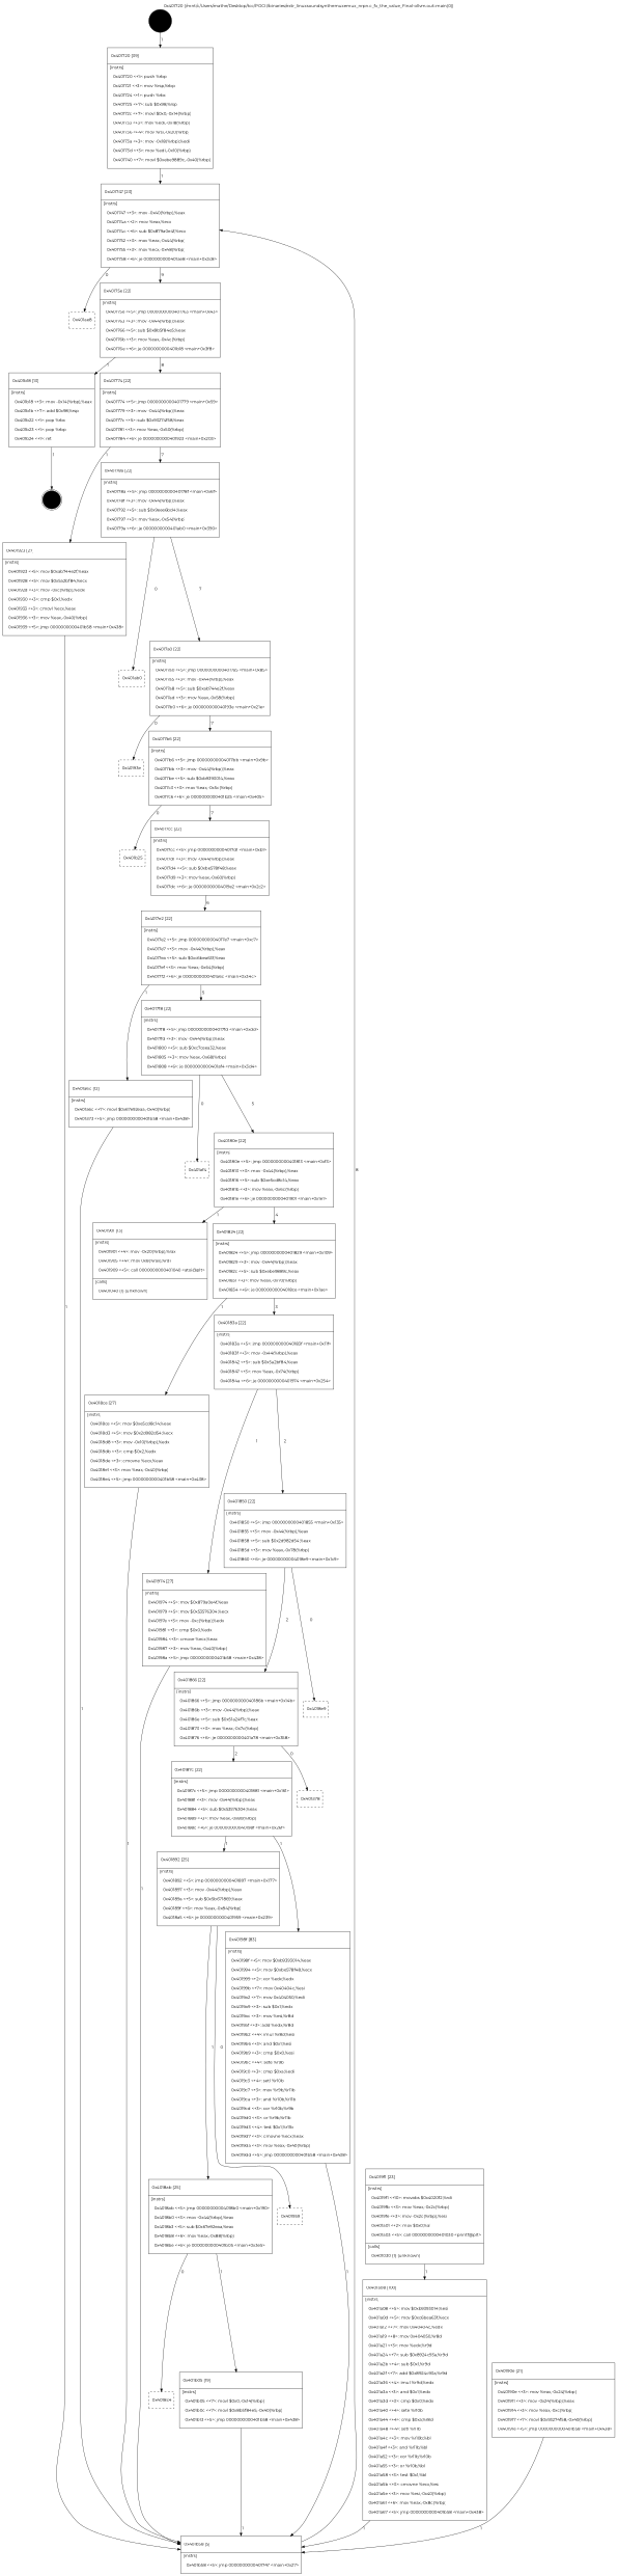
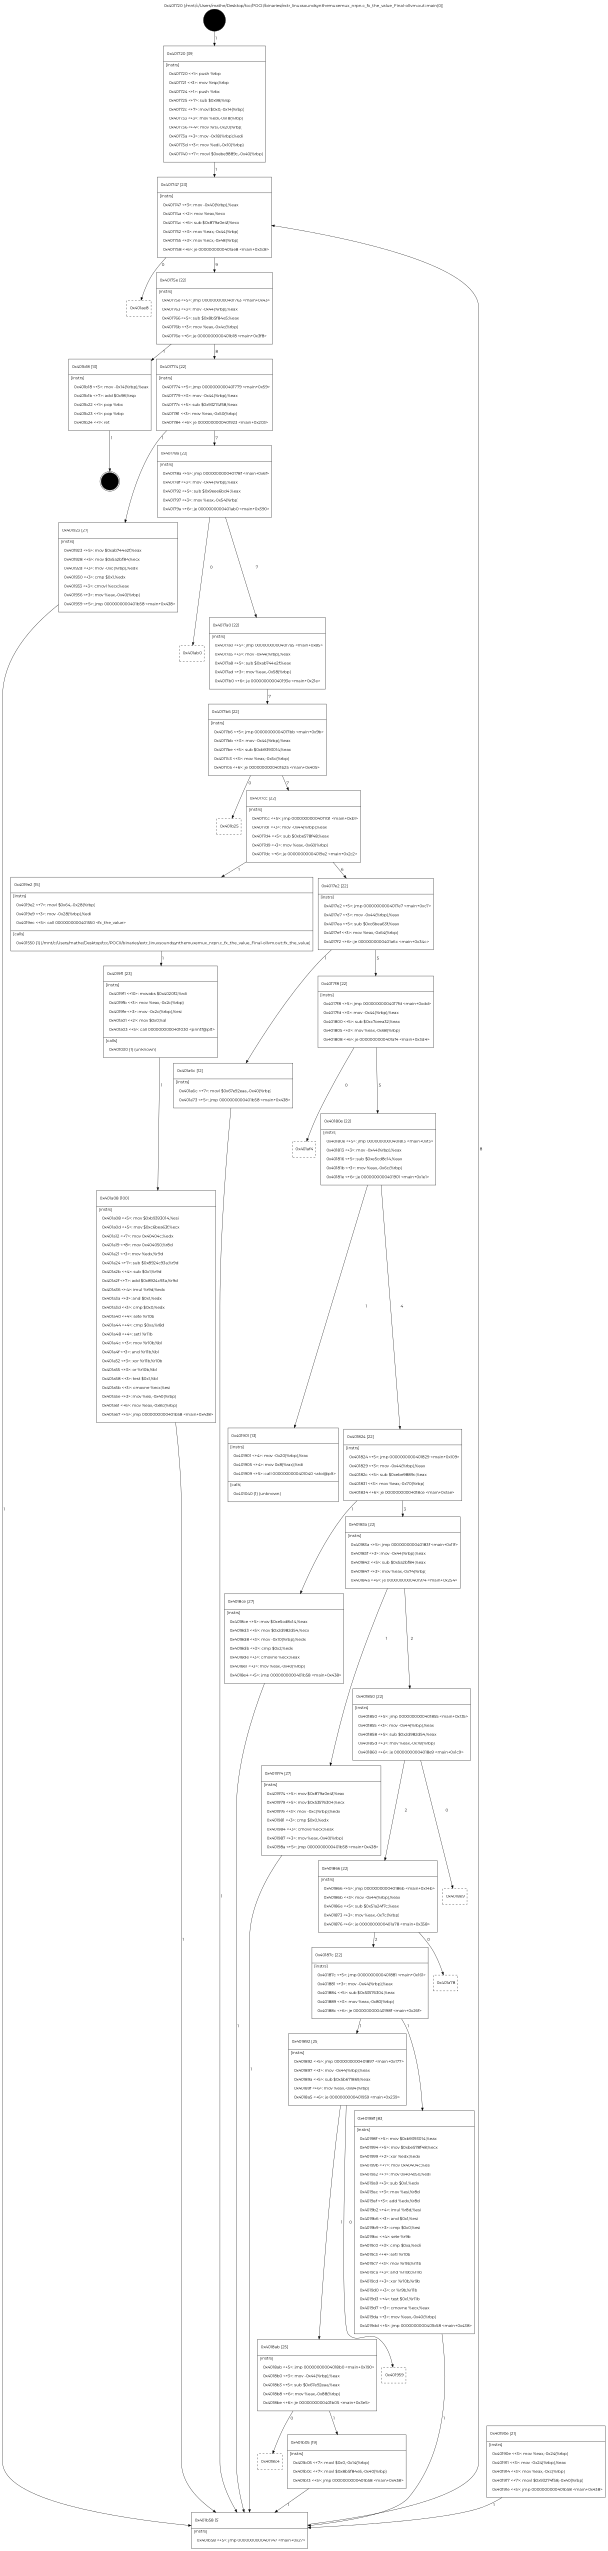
  digraph {
    fontname=Montserrat
    label="0x401720 (/mnt/c/Users/mathe/Desktop/tcc/POCII/binaries/extr_linuxsoundsynthemuxemux_nrpn.c_fx_the_value_Final-ollvm.out::main(0))"
    labelloc=t
    node [fontname=Montserrat shape=record]
    edge [fontname=Montserrat]
    Entry [fillcolor=black height=0.3 shape=circle style=filled width=0.3]
    n2 [label="{\n     0x401720 [39]\l\n     | [instrs]\l\n     &nbsp;&nbsp;0x401720 \<+1\>: push %rbp\l\n     &nbsp;&nbsp;0x401721 \<+3\>: mov %rsp,%rbp\l\n     &nbsp;&nbsp;0x401724 \<+1\>: push %rbx\l\n     &nbsp;&nbsp;0x401725 \<+7\>: sub $0x98,%rsp\l\n     &nbsp;&nbsp;0x40172c \<+7\>: movl $0x0,-0x14(%rbp)\l\n     &nbsp;&nbsp;0x401733 \<+3\>: mov %edi,-0x18(%rbp)\l\n     &nbsp;&nbsp;0x401736 \<+4\>: mov %rsi,-0x20(%rbp)\l\n     &nbsp;&nbsp;0x40173a \<+3\>: mov -0x18(%rbp),%edi\l\n     &nbsp;&nbsp;0x40173d \<+3\>: mov %edi,-0x10(%rbp)\l\n     &nbsp;&nbsp;0x401740 \<+7\>: movl $0xebe9889c,-0x40(%rbp)\l\n  }"]
    n3 [label="{\n     0x401747 [23]\l\n     | [instrs]\l\n     &nbsp;&nbsp;0x401747 \<+3\>: mov -0x40(%rbp),%eax\l\n     &nbsp;&nbsp;0x40174a \<+2\>: mov %eax,%ecx\l\n     &nbsp;&nbsp;0x40174c \<+6\>: sub $0x879a0e4f,%ecx\l\n     &nbsp;&nbsp;0x401752 \<+3\>: mov %eax,-0x44(%rbp)\l\n     &nbsp;&nbsp;0x401755 \<+3\>: mov %ecx,-0x48(%rbp)\l\n     &nbsp;&nbsp;0x401758 \<+6\>: je 0000000000401ae8 \<main+0x3c8\>\l\n  }"]
    n4 [label="{\n     0x401ae8\l\n  }" style=dashed]
    n5 [label="{\n     0x40175e [22]\l\n     | [instrs]\l\n     &nbsp;&nbsp;0x40175e \<+5\>: jmp 0000000000401763 \<main+0x43\>\l\n     &nbsp;&nbsp;0x401763 \<+3\>: mov -0x44(%rbp),%eax\l\n     &nbsp;&nbsp;0x401766 \<+5\>: sub $0x8b5f84e5,%eax\l\n     &nbsp;&nbsp;0x40176b \<+3\>: mov %eax,-0x4c(%rbp)\l\n     &nbsp;&nbsp;0x40176e \<+6\>: je 0000000000401b18 \<main+0x3f8\>\l\n  }"]
    n6 [label="{\n     0x401b18 [13]\l\n     | [instrs]\l\n     &nbsp;&nbsp;0x401b18 \<+3\>: mov -0x14(%rbp),%eax\l\n     &nbsp;&nbsp;0x401b1b \<+7\>: add $0x98,%rsp\l\n     &nbsp;&nbsp;0x401b22 \<+1\>: pop %rbx\l\n     &nbsp;&nbsp;0x401b23 \<+1\>: pop %rbp\l\n     &nbsp;&nbsp;0x401b24 \<+1\>: ret\l\n  }"]
    n7 [label="{\n     0x401774 [22]\l\n     | [instrs]\l\n     &nbsp;&nbsp;0x401774 \<+5\>: jmp 0000000000401779 \<main+0x59\>\l\n     &nbsp;&nbsp;0x401779 \<+3\>: mov -0x44(%rbp),%eax\l\n     &nbsp;&nbsp;0x40177c \<+5\>: sub $0x93274f58,%eax\l\n     &nbsp;&nbsp;0x401781 \<+3\>: mov %eax,-0x50(%rbp)\l\n     &nbsp;&nbsp;0x401784 \<+6\>: je 0000000000401923 \<main+0x203\>\l\n  }"]
    Exit [fillcolor=black height=0.3 peripheries=2 shape=circle style=filled width=0.3]
    n9 [label="{\n     0x401923 [27]\l\n     | [instrs]\l\n     &nbsp;&nbsp;0x401923 \<+5\>: mov $0xab744e2f,%eax\l\n     &nbsp;&nbsp;0x401928 \<+5\>: mov $0x5a2bf84,%ecx\l\n     &nbsp;&nbsp;0x40192d \<+3\>: mov -0xc(%rbp),%edx\l\n     &nbsp;&nbsp;0x401930 \<+3\>: cmp $0x1,%edx\l\n     &nbsp;&nbsp;0x401933 \<+3\>: cmovl %ecx,%eax\l\n     &nbsp;&nbsp;0x401936 \<+3\>: mov %eax,-0x40(%rbp)\l\n     &nbsp;&nbsp;0x401939 \<+5\>: jmp 0000000000401b58 \<main+0x438\>\l\n  }"]
    n10 [label="{\n     0x40178a [22]\l\n     | [instrs]\l\n     &nbsp;&nbsp;0x40178a \<+5\>: jmp 000000000040178f \<main+0x6f\>\l\n     &nbsp;&nbsp;0x40178f \<+3\>: mov -0x44(%rbp),%eax\l\n     &nbsp;&nbsp;0x401792 \<+5\>: sub $0x9eee6bd4,%eax\l\n     &nbsp;&nbsp;0x401797 \<+3\>: mov %eax,-0x54(%rbp)\l\n     &nbsp;&nbsp;0x40179a \<+6\>: je 0000000000401ab0 \<main+0x390\>\l\n  }"]
    n11 [label="{\n     0x401b58 [5]\l\n     | [instrs]\l\n     &nbsp;&nbsp;0x401b58 \<+5\>: jmp 0000000000401747 \<main+0x27\>\l\n  }"]
    n12 [label="{\n     0x401ab0\l\n  }" style=dashed]
    n13 [label="{\n     0x4017a0 [22]\l\n     | [instrs]\l\n     &nbsp;&nbsp;0x4017a0 \<+5\>: jmp 00000000004017a5 \<main+0x85\>\l\n     &nbsp;&nbsp;0x4017a5 \<+3\>: mov -0x44(%rbp),%eax\l\n     &nbsp;&nbsp;0x4017a8 \<+5\>: sub $0xab744e2f,%eax\l\n     &nbsp;&nbsp;0x4017ad \<+3\>: mov %eax,-0x58(%rbp)\l\n     &nbsp;&nbsp;0x4017b0 \<+6\>: je 000000000040193e \<main+0x21e\>\l\n  }"]
    n14 [label="{\n     0x4018c4\l\n  }" style=dashed]
-   n15 [label="{\n     0x40193e\l\n  }" style=dashed]
    n16 [label="{\n     0x4017b6 [22]\l\n     | [instrs]\l\n     &nbsp;&nbsp;0x4017b6 \<+5\>: jmp 00000000004017bb \<main+0x9b\>\l\n     &nbsp;&nbsp;0x4017bb \<+3\>: mov -0x44(%rbp),%eax\l\n     &nbsp;&nbsp;0x4017be \<+5\>: sub $0xb9393014,%eax\l\n     &nbsp;&nbsp;0x4017c3 \<+3\>: mov %eax,-0x5c(%rbp)\l\n     &nbsp;&nbsp;0x4017c6 \<+6\>: je 0000000000401b25 \<main+0x405\>\l\n  }"]
    n17 [label="{\n     0x401b05 [19]\l\n     | [instrs]\l\n     &nbsp;&nbsp;0x401b05 \<+7\>: movl $0x0,-0x14(%rbp)\l\n     &nbsp;&nbsp;0x401b0c \<+7\>: movl $0x8b5f84e5,-0x40(%rbp)\l\n     &nbsp;&nbsp;0x401b13 \<+5\>: jmp 0000000000401b58 \<main+0x438\>\l\n  }"]
    n18 [label="{\n     0x401b25\l\n  }" style=dashed]
    n19 [label="{\n     0x4017cc [22]\l\n     | [instrs]\l\n     &nbsp;&nbsp;0x4017cc \<+5\>: jmp 00000000004017d1 \<main+0xb1\>\l\n     &nbsp;&nbsp;0x4017d1 \<+3\>: mov -0x44(%rbp),%eax\l\n     &nbsp;&nbsp;0x4017d4 \<+5\>: sub $0xbe578f48,%eax\l\n     &nbsp;&nbsp;0x4017d9 \<+3\>: mov %eax,-0x60(%rbp)\l\n     &nbsp;&nbsp;0x4017dc \<+6\>: je 00000000004019e2 \<main+0x2c2\>\l\n  }"]
    n20 [label="{\n     0x4018ab [25]\l\n     | [instrs]\l\n     &nbsp;&nbsp;0x4018ab \<+5\>: jmp 00000000004018b0 \<main+0x190\>\l\n     &nbsp;&nbsp;0x4018b0 \<+3\>: mov -0x44(%rbp),%eax\l\n     &nbsp;&nbsp;0x4018b3 \<+5\>: sub $0x67e92eaa,%eax\l\n     &nbsp;&nbsp;0x4018b8 \<+6\>: mov %eax,-0x88(%rbp)\l\n     &nbsp;&nbsp;0x4018be \<+6\>: je 0000000000401b05 \<main+0x3e5\>\l\n  }"]
+   n21 [label="{\n     0x4019e2 [15]\l\n     | [instrs]\l\n     &nbsp;&nbsp;0x4019e2 \<+7\>: movl $0x64,-0x28(%rbp)\l\n     &nbsp;&nbsp;0x4019e9 \<+3\>: mov -0x28(%rbp),%edi\l\n     &nbsp;&nbsp;0x4019ec \<+5\>: call 0000000000401550 \<fx_the_value\>\l\n     | [calls]\l\n     &nbsp;&nbsp;0x401550 \{1\} (/mnt/c/Users/mathe/Desktop/tcc/POCII/binaries/extr_linuxsoundsynthemuxemux_nrpn.c_fx_the_value_Final-ollvm.out::fx_the_value)\l\n  }"]
    n22 [label="{\n     0x4017e2 [22]\l\n     | [instrs]\l\n     &nbsp;&nbsp;0x4017e2 \<+5\>: jmp 00000000004017e7 \<main+0xc7\>\l\n     &nbsp;&nbsp;0x4017e7 \<+3\>: mov -0x44(%rbp),%eax\l\n     &nbsp;&nbsp;0x4017ea \<+5\>: sub $0xc6bea63f,%eax\l\n     &nbsp;&nbsp;0x4017ef \<+3\>: mov %eax,-0x64(%rbp)\l\n     &nbsp;&nbsp;0x4017f2 \<+6\>: je 0000000000401a6c \<main+0x34c\>\l\n  }"]
    n23 [label="{\n     0x401959\l\n  }" style=dashed]
    n24 [label="{\n     0x4019f1 [23]\l\n     | [instrs]\l\n     &nbsp;&nbsp;0x4019f1 \<+10\>: movabs $0x4020f2,%rdi\l\n     &nbsp;&nbsp;0x4019fb \<+3\>: mov %eax,-0x2c(%rbp)\l\n     &nbsp;&nbsp;0x4019fe \<+3\>: mov -0x2c(%rbp),%esi\l\n     &nbsp;&nbsp;0x401a01 \<+2\>: mov $0x0,%al\l\n     &nbsp;&nbsp;0x401a03 \<+5\>: call 0000000000401030 \<printf@plt\>\l\n     | [calls]\l\n     &nbsp;&nbsp;0x401030 \{1\} (unknown)\l\n  }"]
    n25 [label="{\n     0x401a6c [12]\l\n     | [instrs]\l\n     &nbsp;&nbsp;0x401a6c \<+7\>: movl $0x67e92eaa,-0x40(%rbp)\l\n     &nbsp;&nbsp;0x401a73 \<+5\>: jmp 0000000000401b58 \<main+0x438\>\l\n  }"]
    n26 [label="{\n     0x4017f8 [22]\l\n     | [instrs]\l\n     &nbsp;&nbsp;0x4017f8 \<+5\>: jmp 00000000004017fd \<main+0xdd\>\l\n     &nbsp;&nbsp;0x4017fd \<+3\>: mov -0x44(%rbp),%eax\l\n     &nbsp;&nbsp;0x401800 \<+5\>: sub $0xc7ceea32,%eax\l\n     &nbsp;&nbsp;0x401805 \<+3\>: mov %eax,-0x68(%rbp)\l\n     &nbsp;&nbsp;0x401808 \<+6\>: je 0000000000401af4 \<main+0x3d4\>\l\n  }"]
    n27 [label="{\n     0x401a08 [100]\l\n     | [instrs]\l\n     &nbsp;&nbsp;0x401a08 \<+5\>: mov $0xb9393014,%esi\l\n     &nbsp;&nbsp;0x401a0d \<+5\>: mov $0xc6bea63f,%ecx\l\n     &nbsp;&nbsp;0x401a12 \<+7\>: mov 0x40404c,%edx\l\n     &nbsp;&nbsp;0x401a19 \<+8\>: mov 0x404050,%r8d\l\n     &nbsp;&nbsp;0x401a21 \<+3\>: mov %edx,%r9d\l\n     &nbsp;&nbsp;0x401a24 \<+7\>: sub $0x8924c93a,%r9d\l\n     &nbsp;&nbsp;0x401a2b \<+4\>: sub $0x1,%r9d\l\n     &nbsp;&nbsp;0x401a2f \<+7\>: add $0x8924c93a,%r9d\l\n     &nbsp;&nbsp;0x401a36 \<+4\>: imul %r9d,%edx\l\n     &nbsp;&nbsp;0x401a3a \<+3\>: and $0x1,%edx\l\n     &nbsp;&nbsp;0x401a3d \<+3\>: cmp $0x0,%edx\l\n     &nbsp;&nbsp;0x401a40 \<+4\>: sete %r10b\l\n     &nbsp;&nbsp;0x401a44 \<+4\>: cmp $0xa,%r8d\l\n     &nbsp;&nbsp;0x401a48 \<+4\>: setl %r11b\l\n     &nbsp;&nbsp;0x401a4c \<+3\>: mov %r10b,%bl\l\n     &nbsp;&nbsp;0x401a4f \<+3\>: and %r11b,%bl\l\n     &nbsp;&nbsp;0x401a52 \<+3\>: xor %r11b,%r10b\l\n     &nbsp;&nbsp;0x401a55 \<+3\>: or %r10b,%bl\l\n     &nbsp;&nbsp;0x401a58 \<+3\>: test $0x1,%bl\l\n     &nbsp;&nbsp;0x401a5b \<+3\>: cmovne %ecx,%esi\l\n     &nbsp;&nbsp;0x401a5e \<+3\>: mov %esi,-0x40(%rbp)\l\n     &nbsp;&nbsp;0x401a61 \<+6\>: mov %eax,-0x8c(%rbp)\l\n     &nbsp;&nbsp;0x401a67 \<+5\>: jmp 0000000000401b58 \<main+0x438\>\l\n  }"]
    n28 [label="{\n     0x401af4\l\n  }" style=dashed]
    n29 [label="{\n     0x40180e [22]\l\n     | [instrs]\l\n     &nbsp;&nbsp;0x40180e \<+5\>: jmp 0000000000401813 \<main+0xf3\>\l\n     &nbsp;&nbsp;0x401813 \<+3\>: mov -0x44(%rbp),%eax\l\n     &nbsp;&nbsp;0x401816 \<+5\>: sub $0xe5cd8c14,%eax\l\n     &nbsp;&nbsp;0x40181b \<+3\>: mov %eax,-0x6c(%rbp)\l\n     &nbsp;&nbsp;0x40181e \<+6\>: je 0000000000401901 \<main+0x1e1\>\l\n  }"]
    n30 [label="{\n     0x401901 [13]\l\n     | [instrs]\l\n     &nbsp;&nbsp;0x401901 \<+4\>: mov -0x20(%rbp),%rax\l\n     &nbsp;&nbsp;0x401905 \<+4\>: mov 0x8(%rax),%rdi\l\n     &nbsp;&nbsp;0x401909 \<+5\>: call 0000000000401040 \<atoi@plt\>\l\n     | [calls]\l\n     &nbsp;&nbsp;0x401040 \{1\} (unknown)\l\n  }"]
    n31 [label="{\n     0x401824 [22]\l\n     | [instrs]\l\n     &nbsp;&nbsp;0x401824 \<+5\>: jmp 0000000000401829 \<main+0x109\>\l\n     &nbsp;&nbsp;0x401829 \<+3\>: mov -0x44(%rbp),%eax\l\n     &nbsp;&nbsp;0x40182c \<+5\>: sub $0xebe9889c,%eax\l\n     &nbsp;&nbsp;0x401831 \<+3\>: mov %eax,-0x70(%rbp)\l\n     &nbsp;&nbsp;0x401834 \<+6\>: je 00000000004018ce \<main+0x1ae\>\l\n  }"]
    n32 [label="{\n     0x401892 [25]\l\n     | [instrs]\l\n     &nbsp;&nbsp;0x401892 \<+5\>: jmp 0000000000401897 \<main+0x177\>\l\n     &nbsp;&nbsp;0x401897 \<+3\>: mov -0x44(%rbp),%eax\l\n     &nbsp;&nbsp;0x40189a \<+5\>: sub $0x5b671869,%eax\l\n     &nbsp;&nbsp;0x40189f \<+6\>: mov %eax,-0x84(%rbp)\l\n     &nbsp;&nbsp;0x4018a5 \<+6\>: je 0000000000401959 \<main+0x239\>\l\n  }"]
    n33 [label="{\n     0x4018ce [27]\l\n     | [instrs]\l\n     &nbsp;&nbsp;0x4018ce \<+5\>: mov $0xe5cd8c14,%eax\l\n     &nbsp;&nbsp;0x4018d3 \<+5\>: mov $0x2d982d54,%ecx\l\n     &nbsp;&nbsp;0x4018d8 \<+3\>: mov -0x10(%rbp),%edx\l\n     &nbsp;&nbsp;0x4018db \<+3\>: cmp $0x2,%edx\l\n     &nbsp;&nbsp;0x4018de \<+3\>: cmovne %ecx,%eax\l\n     &nbsp;&nbsp;0x4018e1 \<+3\>: mov %eax,-0x40(%rbp)\l\n     &nbsp;&nbsp;0x4018e4 \<+5\>: jmp 0000000000401b58 \<main+0x438\>\l\n  }"]
    n34 [label="{\n     0x40183a [22]\l\n     | [instrs]\l\n     &nbsp;&nbsp;0x40183a \<+5\>: jmp 000000000040183f \<main+0x11f\>\l\n     &nbsp;&nbsp;0x40183f \<+3\>: mov -0x44(%rbp),%eax\l\n     &nbsp;&nbsp;0x401842 \<+5\>: sub $0x5a2bf84,%eax\l\n     &nbsp;&nbsp;0x401847 \<+3\>: mov %eax,-0x74(%rbp)\l\n     &nbsp;&nbsp;0x40184a \<+6\>: je 0000000000401974 \<main+0x254\>\l\n  }"]
    n35 [label="{\n     0x40198f [83]\l\n     | [instrs]\l\n     &nbsp;&nbsp;0x40198f \<+5\>: mov $0xb9393014,%eax\l\n     &nbsp;&nbsp;0x401994 \<+5\>: mov $0xbe578f48,%ecx\l\n     &nbsp;&nbsp;0x401999 \<+2\>: xor %edx,%edx\l\n     &nbsp;&nbsp;0x40199b \<+7\>: mov 0x40404c,%esi\l\n     &nbsp;&nbsp;0x4019a2 \<+7\>: mov 0x404050,%edi\l\n     &nbsp;&nbsp;0x4019a9 \<+3\>: sub $0x1,%edx\l\n     &nbsp;&nbsp;0x4019ac \<+3\>: mov %esi,%r8d\l\n     &nbsp;&nbsp;0x4019af \<+3\>: add %edx,%r8d\l\n     &nbsp;&nbsp;0x4019b2 \<+4\>: imul %r8d,%esi\l\n     &nbsp;&nbsp;0x4019b6 \<+3\>: and $0x1,%esi\l\n     &nbsp;&nbsp;0x4019b9 \<+3\>: cmp $0x0,%esi\l\n     &nbsp;&nbsp;0x4019bc \<+4\>: sete %r9b\l\n     &nbsp;&nbsp;0x4019c0 \<+3\>: cmp $0xa,%edi\l\n     &nbsp;&nbsp;0x4019c3 \<+4\>: setl %r10b\l\n     &nbsp;&nbsp;0x4019c7 \<+3\>: mov %r9b,%r11b\l\n     &nbsp;&nbsp;0x4019ca \<+3\>: and %r10b,%r11b\l\n     &nbsp;&nbsp;0x4019cd \<+3\>: xor %r10b,%r9b\l\n     &nbsp;&nbsp;0x4019d0 \<+3\>: or %r9b,%r11b\l\n     &nbsp;&nbsp;0x4019d3 \<+4\>: test $0x1,%r11b\l\n     &nbsp;&nbsp;0x4019d7 \<+3\>: cmovne %ecx,%eax\l\n     &nbsp;&nbsp;0x4019da \<+3\>: mov %eax,-0x40(%rbp)\l\n     &nbsp;&nbsp;0x4019dd \<+5\>: jmp 0000000000401b58 \<main+0x438\>\l\n  }"]
    n36 [label="{\n     0x40190e [21]\l\n     | [instrs]\l\n     &nbsp;&nbsp;0x40190e \<+3\>: mov %eax,-0x24(%rbp)\l\n     &nbsp;&nbsp;0x401911 \<+3\>: mov -0x24(%rbp),%eax\l\n     &nbsp;&nbsp;0x401914 \<+3\>: mov %eax,-0xc(%rbp)\l\n     &nbsp;&nbsp;0x401917 \<+7\>: movl $0x93274f58,-0x40(%rbp)\l\n     &nbsp;&nbsp;0x40191e \<+5\>: jmp 0000000000401b58 \<main+0x438\>\l\n  }"]
    n37 [label="{\n     0x401974 [27]\l\n     | [instrs]\l\n     &nbsp;&nbsp;0x401974 \<+5\>: mov $0x879a0e4f,%eax\l\n     &nbsp;&nbsp;0x401979 \<+5\>: mov $0x53576304,%ecx\l\n     &nbsp;&nbsp;0x40197e \<+3\>: mov -0xc(%rbp),%edx\l\n     &nbsp;&nbsp;0x401981 \<+3\>: cmp $0x0,%edx\l\n     &nbsp;&nbsp;0x401984 \<+3\>: cmove %ecx,%eax\l\n     &nbsp;&nbsp;0x401987 \<+3\>: mov %eax,-0x40(%rbp)\l\n     &nbsp;&nbsp;0x40198a \<+5\>: jmp 0000000000401b58 \<main+0x438\>\l\n  }"]
    n38 [label="{\n     0x401850 [22]\l\n     | [instrs]\l\n     &nbsp;&nbsp;0x401850 \<+5\>: jmp 0000000000401855 \<main+0x135\>\l\n     &nbsp;&nbsp;0x401855 \<+3\>: mov -0x44(%rbp),%eax\l\n     &nbsp;&nbsp;0x401858 \<+5\>: sub $0x2d982d54,%eax\l\n     &nbsp;&nbsp;0x40185d \<+3\>: mov %eax,-0x78(%rbp)\l\n     &nbsp;&nbsp;0x401860 \<+6\>: je 00000000004018e9 \<main+0x1c9\>\l\n  }"]
    n39 [label="{\n     0x40187c [22]\l\n     | [instrs]\l\n     &nbsp;&nbsp;0x40187c \<+5\>: jmp 0000000000401881 \<main+0x161\>\l\n     &nbsp;&nbsp;0x401881 \<+3\>: mov -0x44(%rbp),%eax\l\n     &nbsp;&nbsp;0x401884 \<+5\>: sub $0x53576304,%eax\l\n     &nbsp;&nbsp;0x401889 \<+3\>: mov %eax,-0x80(%rbp)\l\n     &nbsp;&nbsp;0x40188c \<+6\>: je 000000000040198f \<main+0x26f\>\l\n  }"]
    n40 [label="{\n     0x401866 [22]\l\n     | [instrs]\l\n     &nbsp;&nbsp;0x401866 \<+5\>: jmp 000000000040186b \<main+0x14b\>\l\n     &nbsp;&nbsp;0x40186b \<+3\>: mov -0x44(%rbp),%eax\l\n     &nbsp;&nbsp;0x40186e \<+5\>: sub $0x51a24f7c,%eax\l\n     &nbsp;&nbsp;0x401873 \<+3\>: mov %eax,-0x7c(%rbp)\l\n     &nbsp;&nbsp;0x401876 \<+6\>: je 0000000000401a78 \<main+0x358\>\l\n  }"]
    n41 [label="{\n     0x4018e9\l\n  }" style=dashed]
    n42 [label="{\n     0x401a78\l\n  }" style=dashed]
    Entry -> n2 [label=" 1"]
    n2 -> n3 [label=" 1"]
    n3 -> n4 [label=" 0"]
    n3 -> n5 [label=" 9"]
    n5 -> n6 [label=" 1"]
    n5 -> n7 [label=" 8"]
    n6 -> Exit [label=" 1"]
    n7 -> n9 [label=" 1"]
    n7 -> n10 [label=" 7"]
    n9 -> n11 [label=" 1"]
    n10 -> n12 [label=" 0"]
    n10 -> n13 [label=" 7"]
    n11 -> n3 [label=" 8"]
-   n13 -> n15 [label=" 0"]
    n13 -> n16 [label=" 7"]
    n16 -> n18 [label=" 0"]
    n16 -> n19 [label=" 7"]
    n17 -> n11 [label=" 1"]
+   n19 -> n21 [label=" 1"]
    n19 -> n22 [label=" 6"]
    n20 -> n14 [label=" 0"]
    n20 -> n17 [label=" 1"]
+   n21 -> n24 [label=" 1"]
    n22 -> n25 [label=" 1"]
    n22 -> n26 [label=" 5"]
    n24 -> n27 [label=" 1"]
    n25 -> n11 [label=" 1"]
    n26 -> n28 [label=" 0"]
    n26 -> n29 [label=" 5"]
    n27 -> n11 [label=" 1"]
    n29 -> n30 [label=" 1"]
    n29 -> n31 [label=" 4"]
    n31 -> n33 [label=" 1"]
    n31 -> n34 [label=" 3"]
    n32 -> n20 [label=" 1"]
    n32 -> n23 [label=" 0"]
    n33 -> n11 [label=" 1"]
    n34 -> n37 [label=" 1"]
    n34 -> n38 [label=" 2"]
    n35 -> n11 [label=" 1"]
    n36 -> n11 [label=" 1"]
    n37 -> n11 [label=" 1"]
    n38 -> n40 [label=" 2"]
    n38 -> n41 [label=" 0"]
    n39 -> n32 [label=" 1"]
    n39 -> n35 [label=" 1"]
    n40 -> n39 [label=" 2"]
    n40 -> n42 [label=" 0"]
  }
